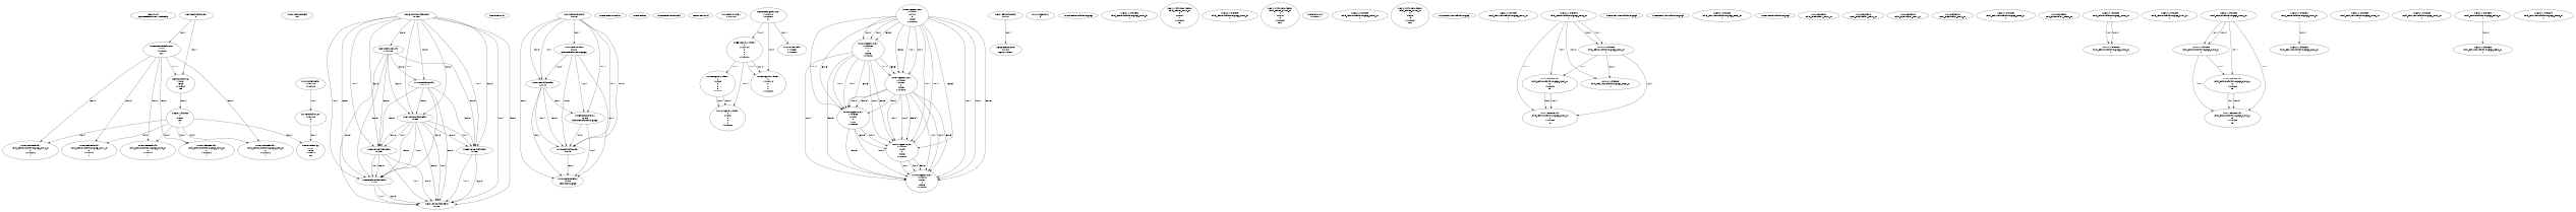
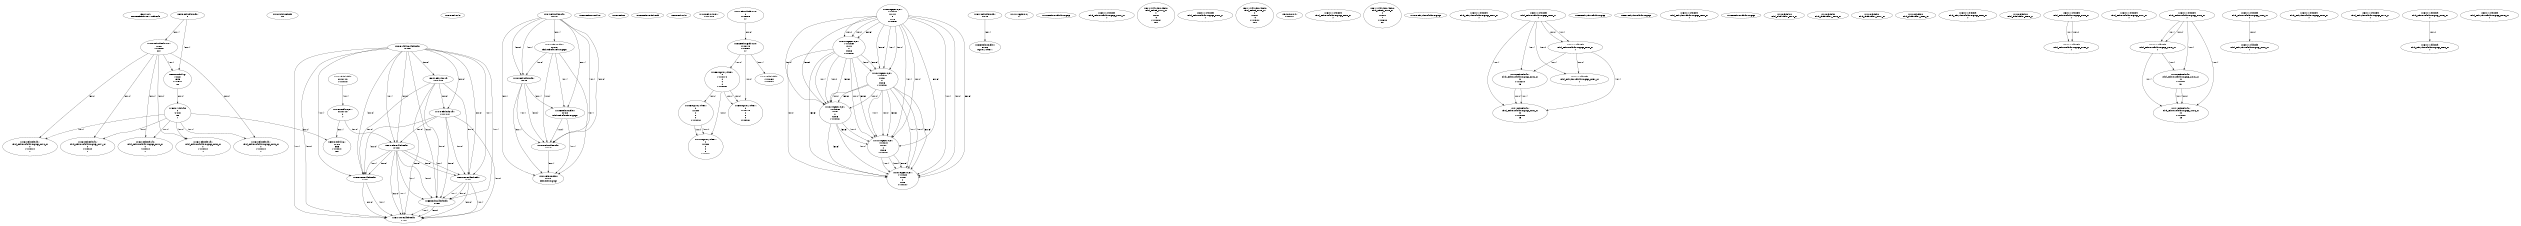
  digraph {
    fontname="Patrick Hand"
    node [fontname="Patrick Hand"]
    edge [fontname="Patrick Hand"]
    n1 [label="6850628.main\n0002253a5beb9d462a311149d3b439fc"]
    n2 [label="4254480.GetModuleHandleW\n0"]
    n3 [label="4243306.GetModuleFileNameW\n4194304\n2147408904\n522"]
    n4 [label="4250073.LoadStringW\n4194304\n65485\n2147409468\n4096"]
    n5 [label="4247567.GetLocaleInfoW\nretval_GetUserDefaultUILanguage_33479_32\n3\n2147408268\n4"]
    n6 [label="4247567.GetLocaleInfoW\nretval_GetUserDefaultUILanguage_33809_32\n3\n2147408268\n4"]
    n7 [label="4247567.GetLocaleInfoW\nretval_GetUserDefaultUILanguage_33810_32\n3\n2147408268\n4"]
    n8 [label="4247567.GetLocaleInfoW\nretval_GetUserDefaultUILanguage_33811_32\n3\n2147408268\n4"]
    n9 [label="4247567.GetLocaleInfoW\nretval_GetUserDefaultUILanguage_33480_32\n3\n2147408268\n4"]
    n10 [label="4215383.VirtualAlloc\n0\n1310704\n4096\n4"]
    n11 [label="6844434.SetThreadLocale\n1024"]
    n12 [label="4243965.InitializeCriticalSection\n6917004"]
    n13 [label="4250188.GetSystemInfo\n2147417660"]
    n14 [label="4214413.GetStartupInfoW\n2147417624"]
    n15 [label="4245418.EnterCriticalSection\n6917004"]
    n16 [label="4245469.LeaveCriticalSection\n6917004"]
    n17 [label="4245454.LeaveCriticalSection\n6917004"]
    n18 [label="4245580.EnterCriticalSection\n6917004"]
    n19 [label="4245621.LeaveCriticalSection\n6917004"]
    n20 [label="4243979.GetVersion\n"]
    n21 [label="4244018.GetModuleHandleW\n4244120"]
    n22 [label="4244024.GetProcAddress\n9441320\nGetThreadPreferredUILanguages"]
    n23 [label="4244044.GetModuleHandleW\n4244120"]
    n24 [label="4244050.GetProcAddress\n9441320\nSetThreadPreferredUILanguages"]
    n25 [label="4244070.GetModuleHandleW\n4244120"]
    n26 [label="4244076.GetProcAddress\n9441320\nGetThreadUILanguage"]
    n27 [label="6844540.GetCommandLineW\n"]
    n28 [label="6844560.GetACP\n"]
    n29 [label="6844580.GetCurrentThreadId\n"]
    n30 [label="4250204.GetVersion\n"]
    n31 [label="4276690.GetVersionExW\n2147417420"]
+   n32 [label="4248064.GetModuleFileNameW\n0\n2147408370\n261"]
    n33 [label="4245785.GetLongPathNameW\n2147407710\n2147406542\n261"]
    n34 [label="4246556.RegQueryValueExW\n0\n2147407710\n0\n0\n0\n2147408232"]
    n35 [label="4246599.RegQueryValueExW\n0\n2147407710\n0\n0\n0\n2147408232"]
    n36 [label="4246014.FindFirstFileW\n2147406542\n2147407064"]
    n37 [label="4250073.LoadStringW\n9441340\n65485\n2147409468\n4096"]
    n38 [label="4246338.RegOpenKeyExW\n2147483649\n4246772\n0\n983065\n2147408236"]
    n39 [label="4246372.RegOpenKeyExW\n2147483650\n4246772\n0\n983065\n2147408236"]
    n40 [label="4246402.RegOpenKeyExW\n2147483649\n4246832\n0\n983065\n2147408236"]
    n41 [label="4246432.RegOpenKeyExW\n2147483650\n4246832\n0\n983065\n2147408236"]
    n42 [label="4246462.RegOpenKeyExW\n2147483649\n4246884\n0\n983065\n2147408236"]
    n43 [label="4246492.RegOpenKeyExW\n2147483649\n4246936\n0\n983065\n2147408236"]
    n44 [label="4245741.GetModuleHandleW\n4246160"]
    n45 [label="4245758.GetProcAddress\n9441320\nRegQueryValueExW"]
    n46 [label="4246635.RegQueryValueExW\n0\n4247000\n0\n0\n0\n2147408232"]
    n47 [label="4246676.RegQueryValueExW\n0\n4247000\n0\n0\n0\n2147408232"]
    n48 [label="4246722.RegCloseKey\n0"]
    n49 [label="4247883.GetUserDefaultUILanguage\n"]
    n50 [label="4245487.IsValidLocale\nretval_GetUserDefaultUILanguage_32888_32\n2"]
    n51 [label="4250171.MultiByteToWideChar\nretval_GetACP_32774_32\n0\n4243784\n10\n2147403704\n2047"]
    n52 [label="4245487.IsValidLocale\nretval_GetUserDefaultUILanguage_32889_32\n2"]
    n53 [label="4250171.MultiByteToWideChar\nretval_GetACP_32773_32\n0\n4243784\n10\n2147403704\n2047"]
    n54 [label="4245683.CharNextW\n2147407716"]
    n55 [label="4245487.IsValidLocale\nretval_GetUserDefaultUILanguage_33373_32\n2"]
    n56 [label="4250171.MultiByteToWideChar\nretval_GetACP_32773_32\n0\n4243868\n10\n2147403704\n2047"]
    n57 [label="4247923.GetSystemDefaultUILanguage\n"]
    n58 [label="4245487.IsValidLocale\nretval_GetSystemDefaultUILanguage_33374_32\n2"]
    n59 [label="4245487.IsValidLocale\nretval_GetUserDefaultUILanguage_33408_32\n2"]
    n60 [label="4244766.IsValidLocale\nretval_GetUserDefaultUILanguage_33408_32\n2"]
    n61 [label="4244794.GetLocaleInfoW\nretval_GetUserDefaultUILanguage_33408_32\n89\n2147408070\n85"]
    n62 [label="4244811.GetLocaleInfoW\nretval_GetUserDefaultUILanguage_33408_32\n90\n2147407900\n85"]
    n63 [label="4244766.IsValidLocale\nretval_GetSystemDefaultUILanguage_33852_32\n2"]
    n64 [label="4245525.GetSystemDefaultUILanguage\n"]
    n65 [label="4245552.GetSystemDefaultUILanguage\n"]
    n66 [label="4245487.IsValidLocale\nretval_GetSystemDefaultUILanguage_33398_32\n2"]
    n67 [label="4247558.GetUserDefaultUILanguage\n"]
    n68 [label="4247247.FindFirstFileW\n3224341740\n2147407640"]
    n69 [label="4248145.LoadLibraryExW\n3224341740\n0\n2"]
    n70 [label="4247263.FindClose\nretval_FindFirstFileW_33819_32"]
    n71 [label="4247263.FindClose\nretval_FindFirstFileW_33820_32"]
    n72 [label="4247263.FindClose\nretval_FindFirstFileW_33821_32"]
    n73 [label="4247263.FindClose\nretval_FindFirstFileW_33519_32"]
    n74 [label="4245487.IsValidLocale\nretval_GetSystemDefaultUILanguage_33399_32\n2"]
    n75 [label="4247263.FindClose\nretval_FindFirstFileW_33520_32"]
    n76 [label="4245487.IsValidLocale\nretval_GetUserDefaultUILanguage_32890_32\n2"]
    n77 [label="4244766.IsValidLocale\nretval_GetUserDefaultUILanguage_32890_32\n2"]
    n78 [label="4245487.IsValidLocale\nretval_GetUserDefaultUILanguage_32891_32\n2"]
    n79 [label="4245487.IsValidLocale\nretval_GetUserDefaultUILanguage_32920_32\n2"]
    n80 [label="4244766.IsValidLocale\nretval_GetUserDefaultUILanguage_32920_32\n2"]
    n81 [label="4244794.GetLocaleInfoW\nretval_GetUserDefaultUILanguage_32920_32\n89\n2147408070\n85"]
    n82 [label="4244811.GetLocaleInfoW\nretval_GetUserDefaultUILanguage_32920_32\n90\n2147407900\n85"]
    n83 [label="4245487.IsValidLocale\nretval_GetUserDefaultUILanguage_32963_32\n2"]
    n84 [label="4245487.IsValidLocale\nretval_GetSystemDefaultUILanguage_33236_32\n2"]
    n85 [label="4245487.IsValidLocale\nretval_GetSystemDefaultUILanguage_33709_32\n2"]
    n86 [label="4245487.IsValidLocale\nretval_GetSystemDefaultUILanguage_33710_32\n2"]
    n87 [label="4245487.IsValidLocale\nretval_GetUserDefaultUILanguage_33265_32\n2"]
    n88 [label="4245487.IsValidLocale\nretval_GetSystemDefaultUILanguage_33540_32\n2"]
    n89 [label="4245487.IsValidLocale\nretval_GetSystemDefaultUILanguage_33375_32\n2"]
    n2 -> n3 [label="(0-->1)"]
    n2 -> n4 [label="(0-->1)"]
    n3 -> n4 [label="(1-->1)"]
    n3 -> n5 [label="(0-->2)"]
    n3 -> n6 [label="(0-->2)"]
    n3 -> n7 [label="(0-->2)"]
    n3 -> n8 [label="(0-->2)"]
    n3 -> n9 [label="(0-->2)"]
    n4 -> n10 [label="(3-->4)"]
    n10 -> n5 [label="(4-->4)"]
    n10 -> n6 [label="(4-->4)"]
    n10 -> n7 [label="(4-->4)"]
    n10 -> n8 [label="(4-->4)"]
    n10 -> n9 [label="(4-->4)"]
    n10 -> n37 [label="(3-->4)"]
    n12 -> n13 [label="(0-->0)"]
    n12 -> n14 [label="(0-->0)"]
    n12 -> n15 [label="(1-->1)"]
    n12 -> n15 [label="(0-->0)"]
    n12 -> n16 [label="(1-->1)"]
    n12 -> n16 [label="(0-->0)"]
    n12 -> n17 [label="(1-->1)"]
    n12 -> n17 [label="(0-->0)"]
    n12 -> n18 [label="(1-->1)"]
    n12 -> n18 [label="(0-->0)"]
    n12 -> n19 [label="(1-->1)"]
    n12 -> n19 [label="(0-->0)"]
    n13 -> n14 [label="(0-->0)"]
-   n13 -> n15 [label="(0-->0)"]
+   n69 -> n15 [label="(0-->0)"]
    n13 -> n16 [label="(0-->0)"]
    n13 -> n17 [label="(0-->0)"]
    n13 -> n18 [label="(0-->0)"]
    n13 -> n19 [label="(0-->0)"]
    n14 -> n15 [label="(0-->0)"]
    n14 -> n16 [label="(0-->0)"]
    n14 -> n17 [label="(0-->0)"]
    n14 -> n18 [label="(0-->0)"]
    n14 -> n19 [label="(0-->0)"]
    n15 -> n16 [label="(1-->1)"]
    n15 -> n16 [label="(0-->0)"]
    n15 -> n17 [label="(1-->1)"]
    n15 -> n17 [label="(0-->0)"]
    n15 -> n18 [label="(1-->1)"]
    n15 -> n18 [label="(0-->0)"]
    n15 -> n19 [label="(1-->1)"]
    n15 -> n19 [label="(0-->0)"]
    n16 -> n18 [label="(1-->1)"]
    n16 -> n18 [label="(0-->0)"]
    n16 -> n19 [label="(1-->1)"]
    n16 -> n19 [label="(0-->0)"]
    n17 -> n19 [label="(1-->1)"]
    n17 -> n19 [label="(0-->0)"]
    n18 -> n19 [label="(1-->1)"]
    n18 -> n19 [label="(0-->0)"]
    n21 -> n22 [label="(0-->1)"]
    n21 -> n23 [label="(1-->1)"]
    n21 -> n23 [label="(0-->0)"]
    n21 -> n24 [label="(0-->1)"]
    n21 -> n25 [label="(1-->1)"]
    n21 -> n25 [label="(0-->0)"]
    n21 -> n26 [label="(0-->1)"]
    n22 -> n23 [label="(1-->0)"]
    n22 -> n24 [label="(1-->1)"]
    n22 -> n25 [label="(1-->0)"]
    n22 -> n26 [label="(1-->1)"]
    n23 -> n24 [label="(0-->1)"]
    n23 -> n25 [label="(1-->1)"]
    n23 -> n25 [label="(0-->0)"]
    n23 -> n26 [label="(0-->1)"]
    n24 -> n25 [label="(1-->0)"]
    n24 -> n26 [label="(1-->1)"]
    n25 -> n26 [label="(0-->1)"]
+   n32 -> n33 [label="(3-->3)"]
    n33 -> n34 [label="(1-->2)"]
    n33 -> n35 [label="(1-->2)"]
    n33 -> n36 [label="(2-->1)"]
    n34 -> n35 [label="(2-->2)"]
    n34 -> n35 [label="(6-->6)"]
    n34 -> n46 [label="(6-->6)"]
    n34 -> n47 [label="(6-->6)"]
    n38 -> n39 [label="(2-->2)"]
    n38 -> n39 [label="(4-->4)"]
    n38 -> n39 [label="(5-->5)"]
    n38 -> n40 [label="(1-->1)"]
    n38 -> n40 [label="(4-->4)"]
    n38 -> n40 [label="(5-->5)"]
    n38 -> n41 [label="(4-->4)"]
    n38 -> n41 [label="(5-->5)"]
    n38 -> n42 [label="(1-->1)"]
    n38 -> n42 [label="(4-->4)"]
    n38 -> n42 [label="(5-->5)"]
    n38 -> n43 [label="(1-->1)"]
    n38 -> n43 [label="(4-->4)"]
    n38 -> n43 [label="(5-->5)"]
    n39 -> n40 [label="(4-->4)"]
    n39 -> n40 [label="(5-->5)"]
    n39 -> n41 [label="(1-->1)"]
    n39 -> n41 [label="(4-->4)"]
    n39 -> n41 [label="(5-->5)"]
    n39 -> n42 [label="(4-->4)"]
    n39 -> n42 [label="(5-->5)"]
    n39 -> n43 [label="(4-->4)"]
    n39 -> n43 [label="(5-->5)"]
    n40 -> n41 [label="(2-->2)"]
    n40 -> n41 [label="(4-->4)"]
    n40 -> n41 [label="(5-->5)"]
    n40 -> n42 [label="(1-->1)"]
    n40 -> n42 [label="(4-->4)"]
    n40 -> n42 [label="(5-->5)"]
    n40 -> n43 [label="(1-->1)"]
    n40 -> n43 [label="(4-->4)"]
    n40 -> n43 [label="(5-->5)"]
    n41 -> n42 [label="(4-->4)"]
    n41 -> n42 [label="(5-->5)"]
    n41 -> n43 [label="(4-->4)"]
    n41 -> n43 [label="(5-->5)"]
    n42 -> n43 [label="(1-->1)"]
    n42 -> n43 [label="(4-->4)"]
    n42 -> n43 [label="(5-->5)"]
    n44 -> n45 [label="(0-->1)"]
    n46 -> n47 [label="(2-->2)"]
    n46 -> n47 [label="(6-->6)"]
    n59 -> n60 [label="(1-->1)"]
    n59 -> n60 [label="(2-->2)"]
    n59 -> n61 [label="(1-->1)"]
    n59 -> n62 [label="(1-->1)"]
    n59 -> n63 [label="(2-->2)"]
    n60 -> n61 [label="(1-->1)"]
    n60 -> n62 [label="(1-->1)"]
    n60 -> n63 [label="(2-->2)"]
    n61 -> n62 [label="(1-->1)"]
    n61 -> n62 [label="(4-->4)"]
    n68 -> n69 [label="(1-->1)"]
    n69 -> n37 [label="(0-->1)"]
    n76 -> n77 [label="(1-->1)"]
    n76 -> n77 [label="(2-->2)"]
    n79 -> n80 [label="(1-->1)"]
    n79 -> n80 [label="(2-->2)"]
    n79 -> n81 [label="(1-->1)"]
    n79 -> n82 [label="(1-->1)"]
    n80 -> n81 [label="(1-->1)"]
    n80 -> n82 [label="(1-->1)"]
    n81 -> n82 [label="(1-->1)"]
    n81 -> n82 [label="(4-->4)"]
    n83 -> n84 [label="(2-->2)"]
    n87 -> n88 [label="(2-->2)"]
  }
